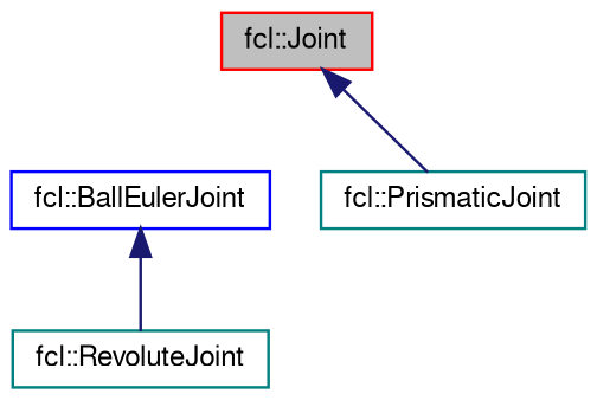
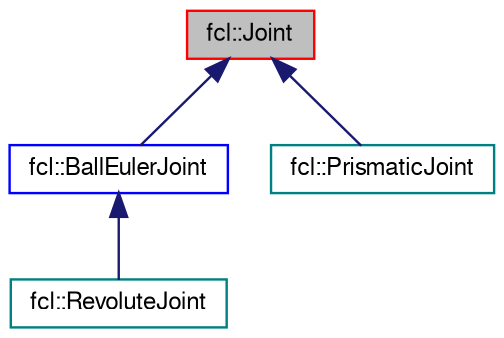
  digraph {
    node [color=teal fillcolor=white fontname=FreeSans fontsize=10 shape=record style=filled]
    edge [color=midnightblue dir=back fontname=FreeSans fontsize=10 labelfontname=FreeSans labelfontsize=10 style=solid]
    n1 [color=red fillcolor=grey75 fontcolor=black height=0.2 label="fcl::Joint" width=0.4]
    n2 [color=blue height=0.2 label="fcl::BallEulerJoint" width=0.4]
    n3 [height=0.2 label="fcl::PrismaticJoint" width=0.4]
    n4 [height=0.2 label="fcl::RevoluteJoint" width=0.4]
+   n1 -> n2
    n1 -> n3
    n2 -> n4
  }
